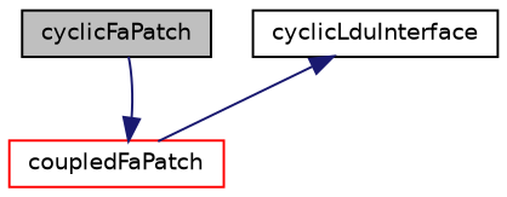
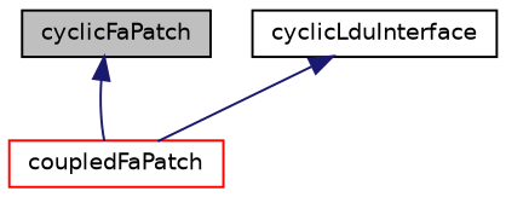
  digraph {
    node [color=black fontname=Helvetica fontsize=10 shape=record]
    edge [color=midnightblue dir=back fontname=Helvetica fontsize=10 labelfontname=Helvetica labelfontsize=10 style=solid]
    n1 [fillcolor=grey75 fontcolor=black height=0.2 label=cyclicFaPatch style=filled width=0.4]
    n2 [color=red height=0.2 label=coupledFaPatch width=0.4]
    n3 [height=0.2 label=cyclicLduInterface width=0.4]
-   n2 -> n1
+   n1 -> n2
    n3 -> n2
  }
